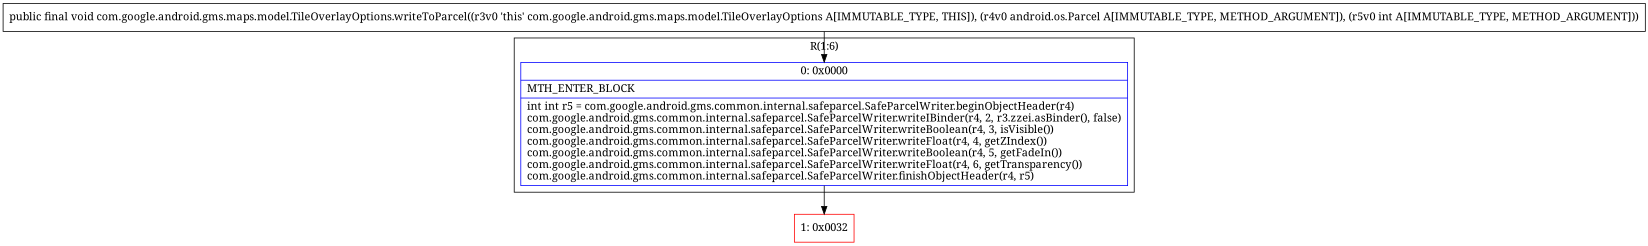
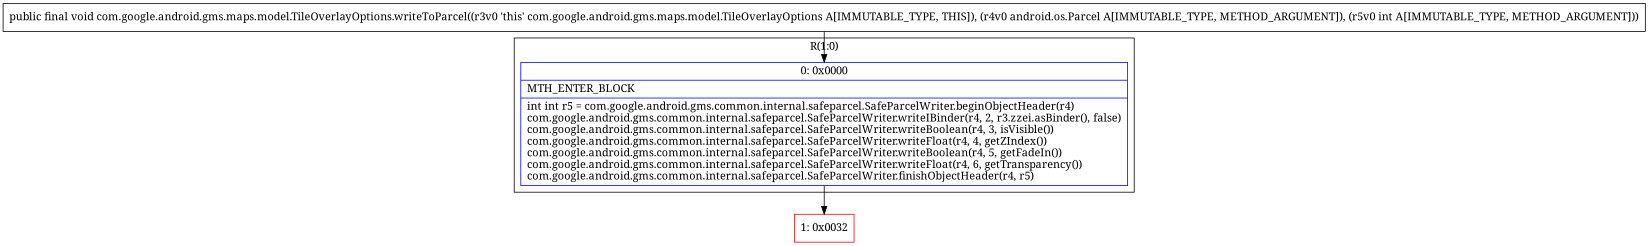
  digraph {
    fontname="Noto Serif"
    node [shape=record fontname="Noto Serif"]
    edge [fontname="Noto Serif"]
    n1 [color=blue label="{0\:\ 0x0000|MTH_ENTER_BLOCK\l|int int r5 = com.google.android.gms.common.internal.safeparcel.SafeParcelWriter.beginObjectHeader(r4)\lcom.google.android.gms.common.internal.safeparcel.SafeParcelWriter.writeIBinder(r4, 2, r3.zzei.asBinder(), false)\lcom.google.android.gms.common.internal.safeparcel.SafeParcelWriter.writeBoolean(r4, 3, isVisible())\lcom.google.android.gms.common.internal.safeparcel.SafeParcelWriter.writeFloat(r4, 4, getZIndex())\lcom.google.android.gms.common.internal.safeparcel.SafeParcelWriter.writeBoolean(r4, 5, getFadeIn())\lcom.google.android.gms.common.internal.safeparcel.SafeParcelWriter.writeFloat(r4, 6, getTransparency())\lcom.google.android.gms.common.internal.safeparcel.SafeParcelWriter.finishObjectHeader(r4, r5)\l}"]
    n2 [color=red label="{1\:\ 0x0032}"]
    n3 [label="{public final void com.google.android.gms.maps.model.TileOverlayOptions.writeToParcel((r3v0 'this' com.google.android.gms.maps.model.TileOverlayOptions A[IMMUTABLE_TYPE, THIS]), (r4v0 android.os.Parcel A[IMMUTABLE_TYPE, METHOD_ARGUMENT]), (r5v0 int A[IMMUTABLE_TYPE, METHOD_ARGUMENT])) }"]
    subgraph cluster_1 {
-     label="R(1:6)"
+     label="R(1:0)"
      n1
    }
    n1 -> n2
    n3 -> n1
  }
